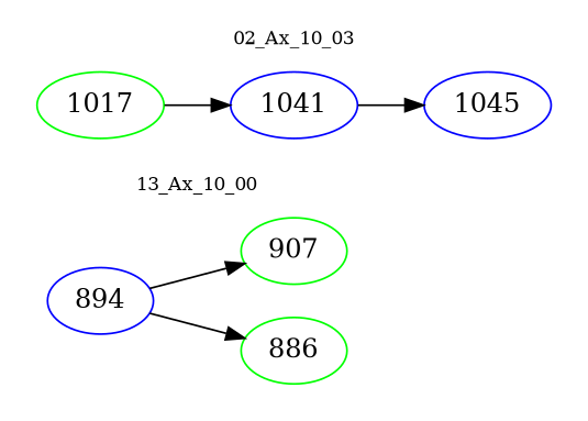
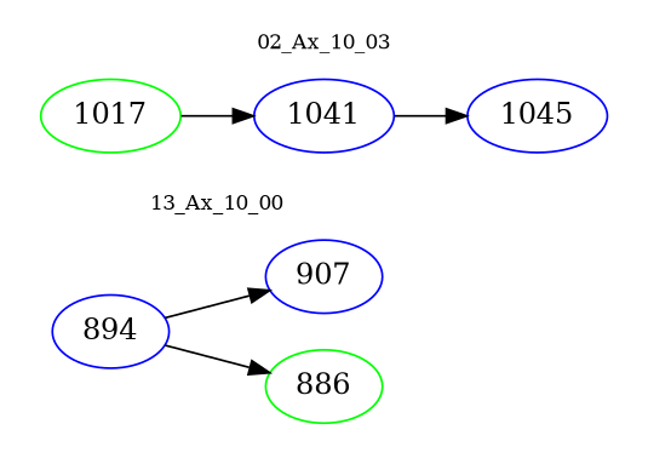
  digraph {
    rankdir=LR
    node [color=blue]
    edge [color=black]
    n1 [label=894]
    n2 [color=green label=886]
-   n3 [color=green label=907]
+   n3 [label=907]
    n4 [label=1041]
    n5 [color=green label=1017]
    n6 [label=1045]
    subgraph cluster_1 {
      color=white
      fontsize=10
      label="13_Ax_10_00"
      n1
      n2
      n3
    }
    subgraph cluster_2 {
      color=white
      fontsize=10
      label="02_Ax_10_03"
      n4
      n5
      n6
    }
    n1 -> n2
    n1 -> n3
    n4 -> n6
    n5 -> n4
  }
